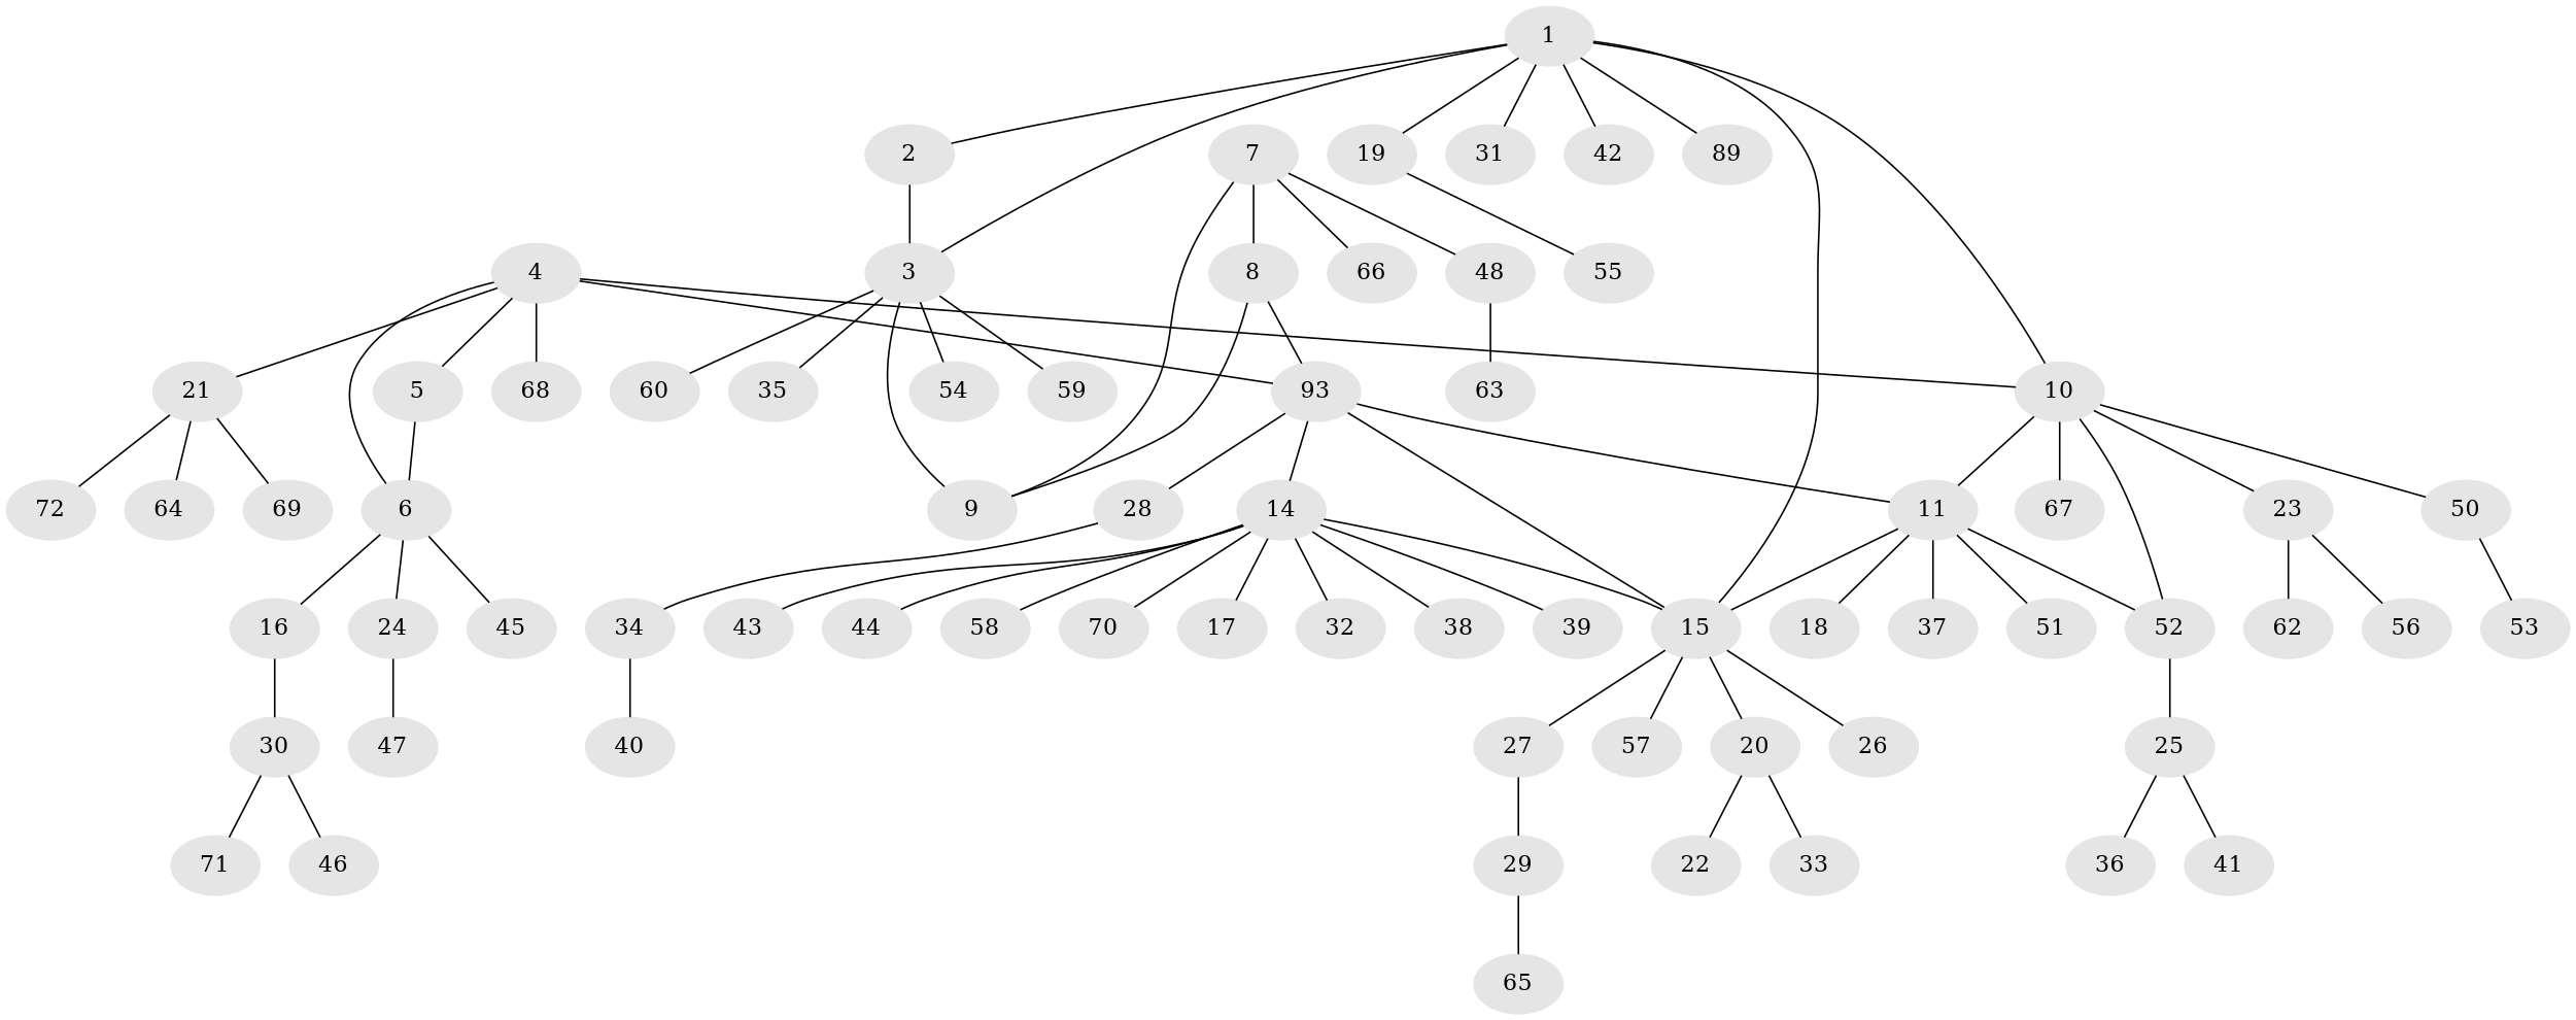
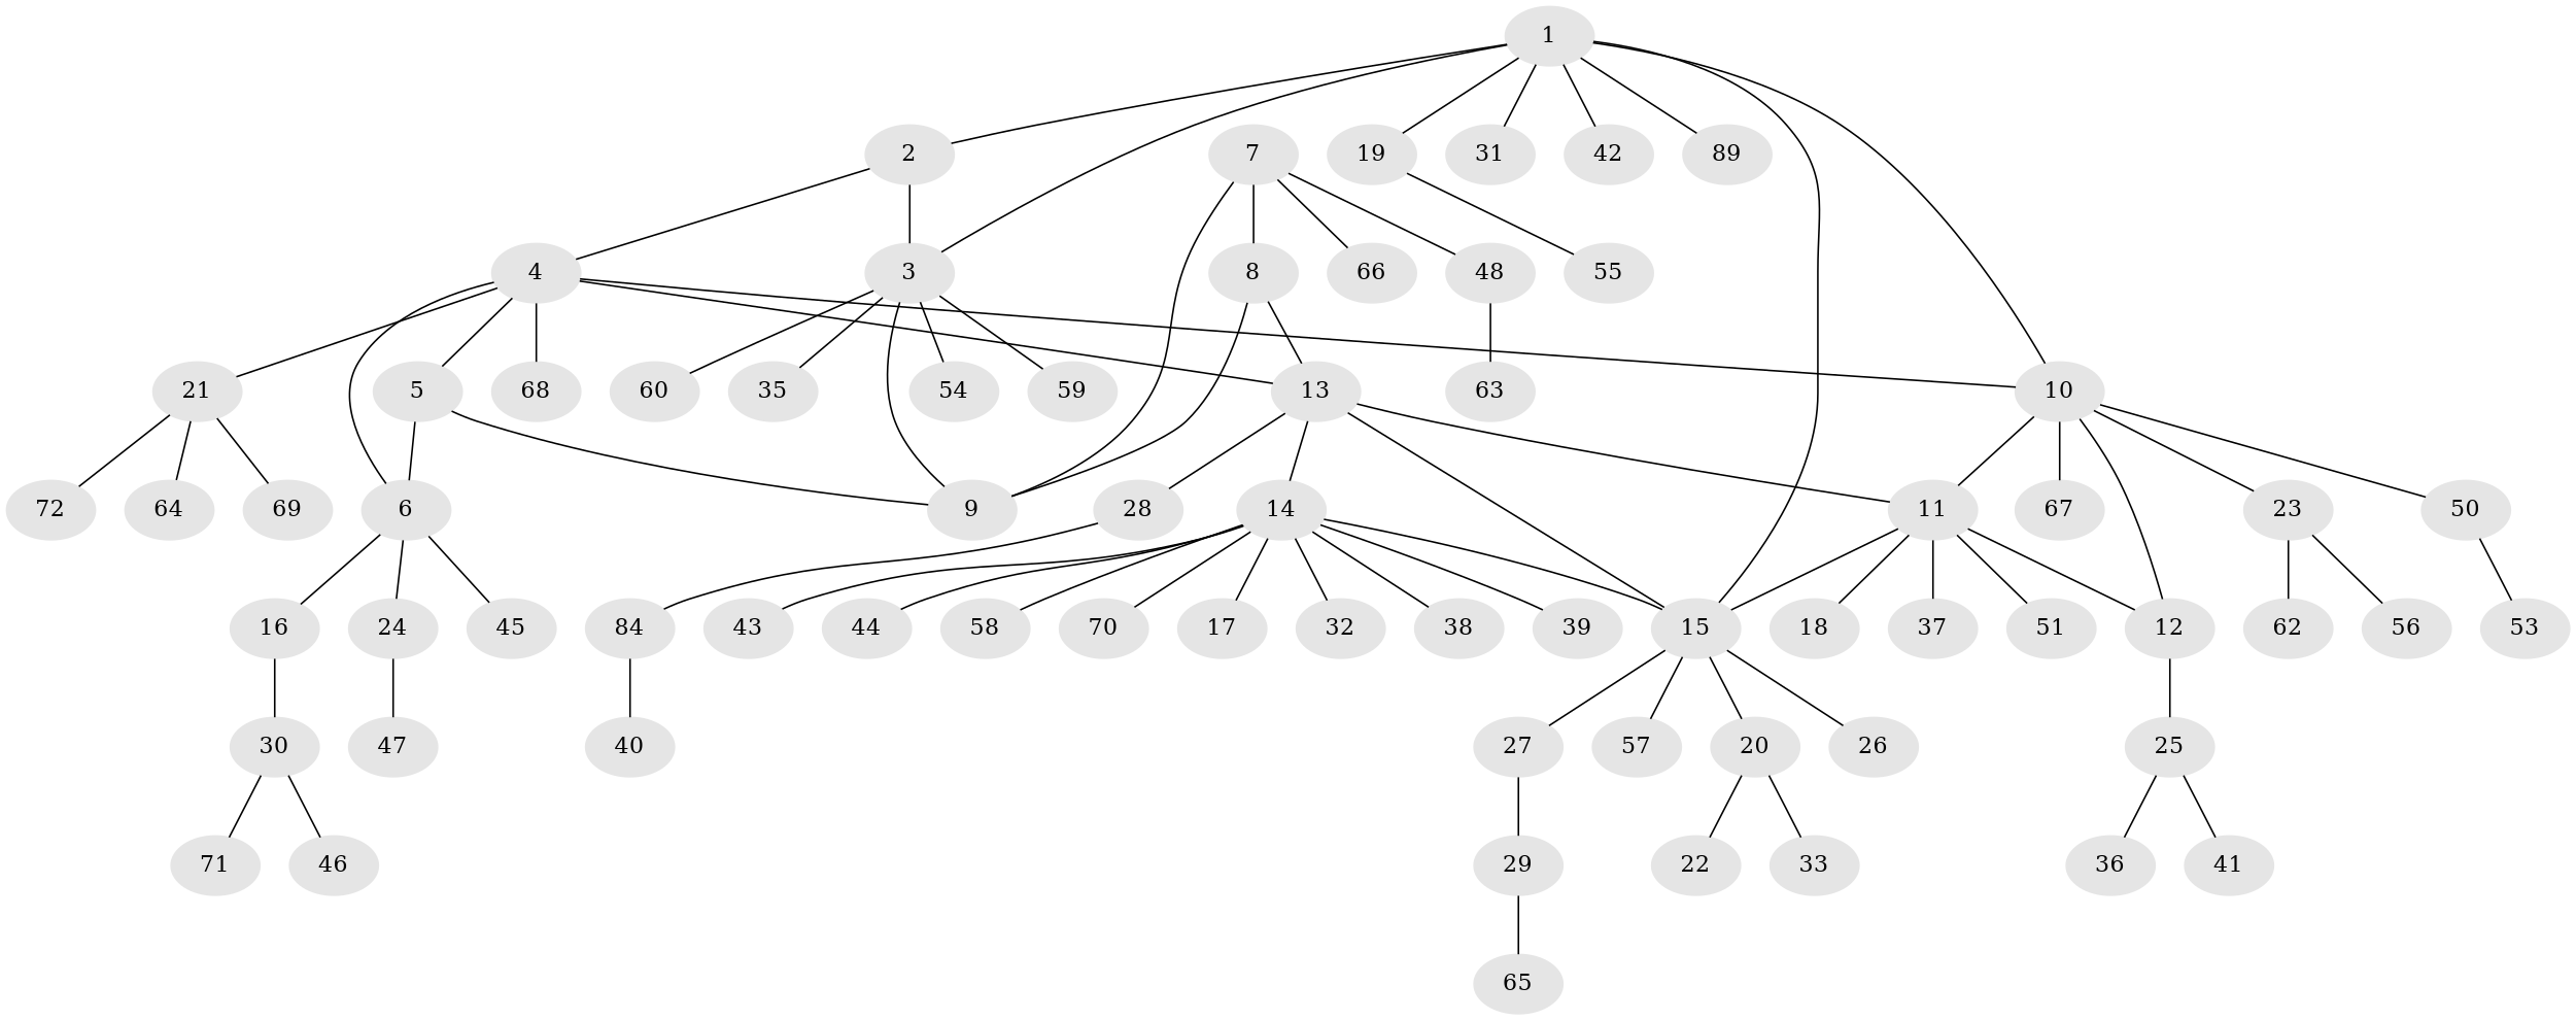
  graph {
    node [color=gray90 style=filled]
    1
    2
    3
    10
    15
    19
    31
    42
    n9 [label=89]
    4
    9
    35
    54
    59
    60
    11
-   12 [label=52]
+   12
    23
    50
    67
    20
    26
    27
    57
    55
    5
    6
-   13 [label=93]
+   13
    21
    68
    16
    24
    45
    14
    28
    64
    69
    72
    30
    47
    7
    8
    48
    66
    63
    18
    37
    51
    25
    56
    62
    53
    36
    41
    17
    32
    38
    39
    43
    44
    58
    70
-   34
+   34 [label=84]
    22
    33
    29
    46
    71
    65
    40
    1 -- 2
    1 -- 3
    1 -- 10
    1 -- 15
    1 -- 19
    1 -- 31
    1 -- 42
    1 -- n9
    2 -- 3
+   2 -- 4
    3 -- 9
    3 -- 35
    3 -- 54
    3 -- 59
    3 -- 60
    10 -- 11
    10 -- 12
    10 -- 23
    10 -- 50
    10 -- 67
    15 -- 20
    15 -- 26
    15 -- 27
    15 -- 57
    19 -- 55
    4 -- 10
    4 -- 5
    4 -- 6
    4 -- 13
    4 -- 21
    4 -- 68
    11 -- 15
    11 -- 12
    11 -- 18
    11 -- 37
    11 -- 51
    12 -- 25
    23 -- 56
    23 -- 62
    50 -- 53
    20 -- 22
    20 -- 33
    27 -- 29
+   5 -- 9
    5 -- 6
    6 -- 16
    6 -- 24
    6 -- 45
    13 -- 15
    13 -- 11
    13 -- 14
    13 -- 28
    21 -- 64
    21 -- 69
    21 -- 72
    16 -- 30
    24 -- 47
    14 -- 15
    14 -- 17
    14 -- 32
    14 -- 38
    14 -- 39
    14 -- 43
    14 -- 44
    14 -- 58
    14 -- 70
    28 -- 34
    30 -- 46
    30 -- 71
    7 -- 9
    7 -- 8
    7 -- 48
    7 -- 66
    8 -- 9
    8 -- 13
    48 -- 63
    25 -- 36
    25 -- 41
    34 -- 40
    29 -- 65
  }
